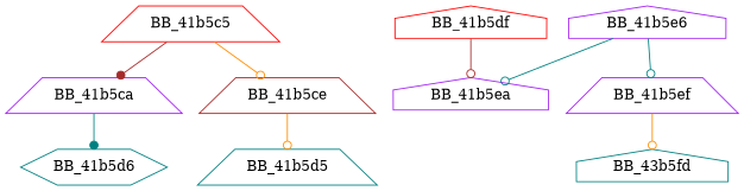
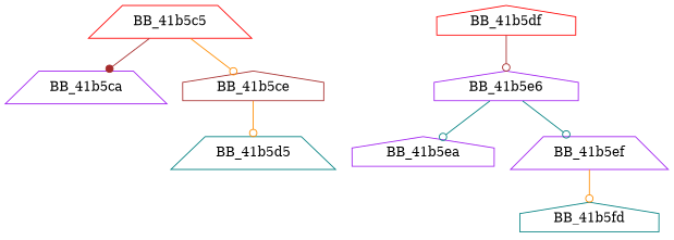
  digraph {
    node [color=purple shape=trapezium]
    edge [arrowhead=odot color=darkorange]
    BB_41b5c5 [color=red]
    BB_41b5ca
-   BB_41b5ce [color=brown]
-   BB_41b5d6 [color=teal shape=hexagon]
+   BB_41b5ce [color=brown shape=house]
    BB_41b5d5 [color=teal]
    BB_41b5df [color=red shape=house]
    BB_41b5e6 [shape=house]
    BB_41b5ea [shape=house]
    BB_41b5ef
-   BB_41b5fd [color=teal shape=house label=BB_43b5fd]
+   BB_41b5fd [color=teal shape=house]
    BB_41b5c5 -> BB_41b5ca [arrowhead=dot color=brown]
    BB_41b5c5 -> BB_41b5ce
-   BB_41b5ca -> BB_41b5d6 [arrowhead=dot color=teal]
    BB_41b5ce -> BB_41b5d5
-   BB_41b5df -> BB_41b5ea [color=brown]
+   BB_41b5df -> BB_41b5e6 [color=brown]
    BB_41b5e6 -> BB_41b5ea [color=teal]
    BB_41b5e6 -> BB_41b5ef [color=teal]
    BB_41b5ef -> BB_41b5fd
  }
